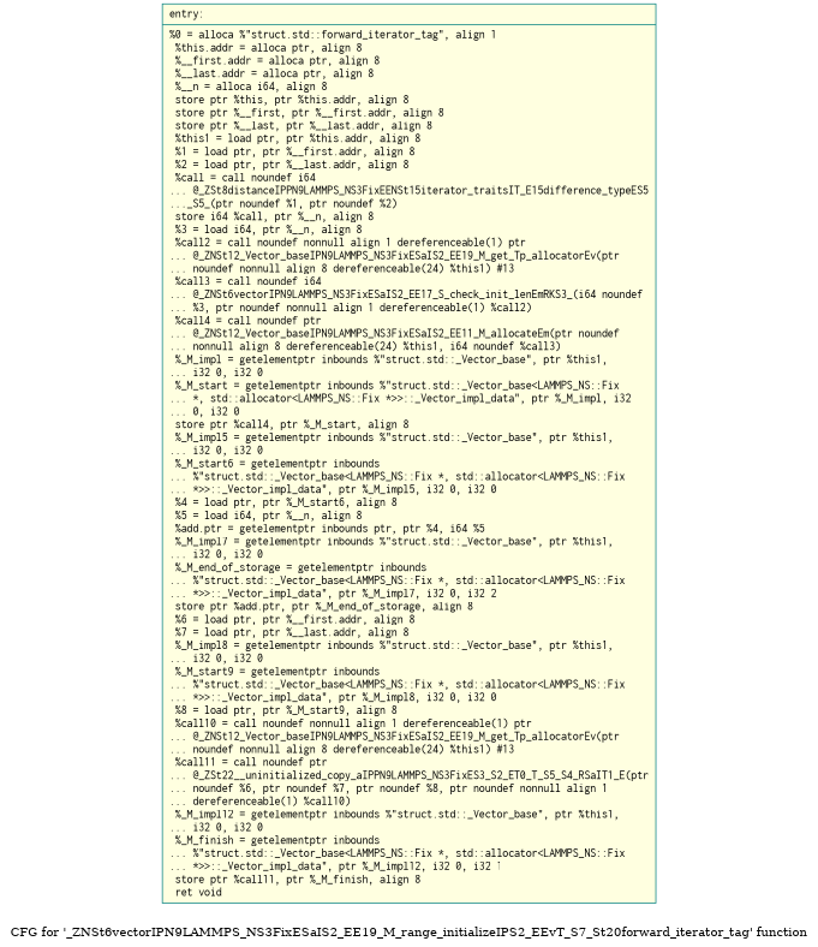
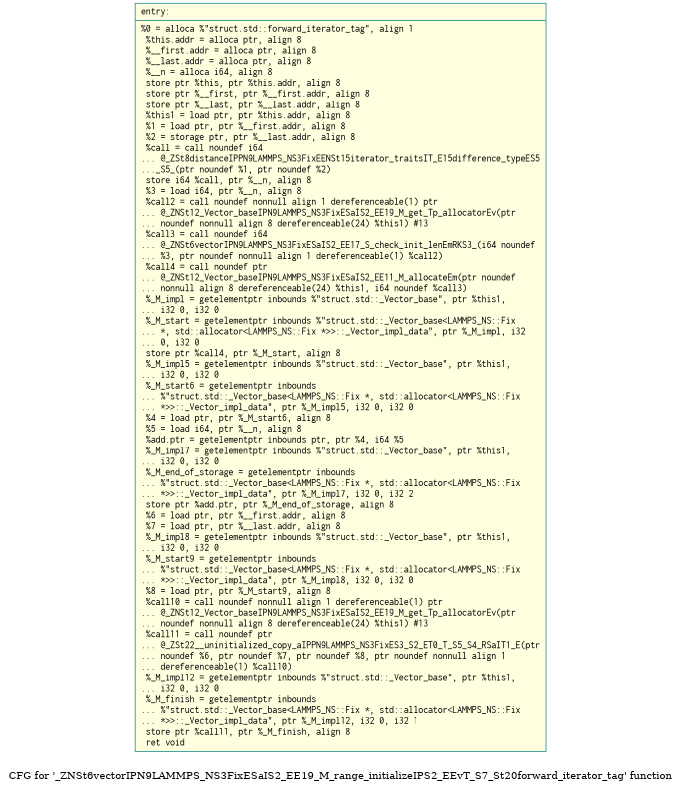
  digraph {
    label="CFG for '_ZNSt6vectorIPN9LAMMPS_NS3FixESaIS2_EE19_M_range_initializeIPS2_EEvT_S7_St20forward_iterator_tag' function"
-   n1 [color=teal fillcolor=lightyellow fontname=Courier label="{entry:\l|  %0 = alloca %\"struct.std::forward_iterator_tag\", align 1\l  %this.addr = alloca ptr, align 8\l  %__first.addr = alloca ptr, align 8\l  %__last.addr = alloca ptr, align 8\l  %__n = alloca i64, align 8\l  store ptr %this, ptr %this.addr, align 8\l  store ptr %__first, ptr %__first.addr, align 8\l  store ptr %__last, ptr %__last.addr, align 8\l  %this1 = load ptr, ptr %this.addr, align 8\l  %1 = load ptr, ptr %__first.addr, align 8\l  %2 = load ptr, ptr %__last.addr, align 8\l  %call = call noundef i64\l... @_ZSt8distanceIPPN9LAMMPS_NS3FixEENSt15iterator_traitsIT_E15difference_typeES5\l..._S5_(ptr noundef %1, ptr noundef %2)\l  store i64 %call, ptr %__n, align 8\l  %3 = load i64, ptr %__n, align 8\l  %call2 = call noundef nonnull align 1 dereferenceable(1) ptr\l... @_ZNSt12_Vector_baseIPN9LAMMPS_NS3FixESaIS2_EE19_M_get_Tp_allocatorEv(ptr\l... noundef nonnull align 8 dereferenceable(24) %this1) #13\l  %call3 = call noundef i64\l... @_ZNSt6vectorIPN9LAMMPS_NS3FixESaIS2_EE17_S_check_init_lenEmRKS3_(i64 noundef\l... %3, ptr noundef nonnull align 1 dereferenceable(1) %call2)\l  %call4 = call noundef ptr\l... @_ZNSt12_Vector_baseIPN9LAMMPS_NS3FixESaIS2_EE11_M_allocateEm(ptr noundef\l... nonnull align 8 dereferenceable(24) %this1, i64 noundef %call3)\l  %_M_impl = getelementptr inbounds %\"struct.std::_Vector_base\", ptr %this1,\l... i32 0, i32 0\l  %_M_start = getelementptr inbounds %\"struct.std::_Vector_base\<LAMMPS_NS::Fix\l... *, std::allocator\<LAMMPS_NS::Fix *\>\>::_Vector_impl_data\", ptr %_M_impl, i32\l... 0, i32 0\l  store ptr %call4, ptr %_M_start, align 8\l  %_M_impl5 = getelementptr inbounds %\"struct.std::_Vector_base\", ptr %this1,\l... i32 0, i32 0\l  %_M_start6 = getelementptr inbounds\l... %\"struct.std::_Vector_base\<LAMMPS_NS::Fix *, std::allocator\<LAMMPS_NS::Fix\l... *\>\>::_Vector_impl_data\", ptr %_M_impl5, i32 0, i32 0\l  %4 = load ptr, ptr %_M_start6, align 8\l  %5 = load i64, ptr %__n, align 8\l  %add.ptr = getelementptr inbounds ptr, ptr %4, i64 %5\l  %_M_impl7 = getelementptr inbounds %\"struct.std::_Vector_base\", ptr %this1,\l... i32 0, i32 0\l  %_M_end_of_storage = getelementptr inbounds\l... %\"struct.std::_Vector_base\<LAMMPS_NS::Fix *, std::allocator\<LAMMPS_NS::Fix\l... *\>\>::_Vector_impl_data\", ptr %_M_impl7, i32 0, i32 2\l  store ptr %add.ptr, ptr %_M_end_of_storage, align 8\l  %6 = load ptr, ptr %__first.addr, align 8\l  %7 = load ptr, ptr %__last.addr, align 8\l  %_M_impl8 = getelementptr inbounds %\"struct.std::_Vector_base\", ptr %this1,\l... i32 0, i32 0\l  %_M_start9 = getelementptr inbounds\l... %\"struct.std::_Vector_base\<LAMMPS_NS::Fix *, std::allocator\<LAMMPS_NS::Fix\l... *\>\>::_Vector_impl_data\", ptr %_M_impl8, i32 0, i32 0\l  %8 = load ptr, ptr %_M_start9, align 8\l  %call10 = call noundef nonnull align 1 dereferenceable(1) ptr\l... @_ZNSt12_Vector_baseIPN9LAMMPS_NS3FixESaIS2_EE19_M_get_Tp_allocatorEv(ptr\l... noundef nonnull align 8 dereferenceable(24) %this1) #13\l  %call11 = call noundef ptr\l... @_ZSt22__uninitialized_copy_aIPPN9LAMMPS_NS3FixES3_S2_ET0_T_S5_S4_RSaIT1_E(ptr\l... noundef %6, ptr noundef %7, ptr noundef %8, ptr noundef nonnull align 1\l... dereferenceable(1) %call10)\l  %_M_impl12 = getelementptr inbounds %\"struct.std::_Vector_base\", ptr %this1,\l... i32 0, i32 0\l  %_M_finish = getelementptr inbounds\l... %\"struct.std::_Vector_base\<LAMMPS_NS::Fix *, std::allocator\<LAMMPS_NS::Fix\l... *\>\>::_Vector_impl_data\", ptr %_M_impl12, i32 0, i32 1\l  store ptr %call11, ptr %_M_finish, align 8\l  ret void\l}" shape=record style=filled]
+   n1 [color=teal fillcolor=lightyellow fontname=Courier label="{entry:\l|  %0 = alloca %\"struct.std::forward_iterator_tag\", align 1\l  %this.addr = alloca ptr, align 8\l  %__first.addr = alloca ptr, align 8\l  %__last.addr = alloca ptr, align 8\l  %__n = alloca i64, align 8\l  store ptr %this, ptr %this.addr, align 8\l  store ptr %__first, ptr %__first.addr, align 8\l  store ptr %__last, ptr %__last.addr, align 8\l  %this1 = load ptr, ptr %this.addr, align 8\l  %1 = load ptr, ptr %__first.addr, align 8\l  %2 = storage ptr, ptr %__last.addr, align 8\l  %call = call noundef i64\l... @_ZSt8distanceIPPN9LAMMPS_NS3FixEENSt15iterator_traitsIT_E15difference_typeES5\l..._S5_(ptr noundef %1, ptr noundef %2)\l  store i64 %call, ptr %__n, align 8\l  %3 = load i64, ptr %__n, align 8\l  %call2 = call noundef nonnull align 1 dereferenceable(1) ptr\l... @_ZNSt12_Vector_baseIPN9LAMMPS_NS3FixESaIS2_EE19_M_get_Tp_allocatorEv(ptr\l... noundef nonnull align 8 dereferenceable(24) %this1) #13\l  %call3 = call noundef i64\l... @_ZNSt6vectorIPN9LAMMPS_NS3FixESaIS2_EE17_S_check_init_lenEmRKS3_(i64 noundef\l... %3, ptr noundef nonnull align 1 dereferenceable(1) %call2)\l  %call4 = call noundef ptr\l... @_ZNSt12_Vector_baseIPN9LAMMPS_NS3FixESaIS2_EE11_M_allocateEm(ptr noundef\l... nonnull align 8 dereferenceable(24) %this1, i64 noundef %call3)\l  %_M_impl = getelementptr inbounds %\"struct.std::_Vector_base\", ptr %this1,\l... i32 0, i32 0\l  %_M_start = getelementptr inbounds %\"struct.std::_Vector_base\<LAMMPS_NS::Fix\l... *, std::allocator\<LAMMPS_NS::Fix *\>\>::_Vector_impl_data\", ptr %_M_impl, i32\l... 0, i32 0\l  store ptr %call4, ptr %_M_start, align 8\l  %_M_impl5 = getelementptr inbounds %\"struct.std::_Vector_base\", ptr %this1,\l... i32 0, i32 0\l  %_M_start6 = getelementptr inbounds\l... %\"struct.std::_Vector_base\<LAMMPS_NS::Fix *, std::allocator\<LAMMPS_NS::Fix\l... *\>\>::_Vector_impl_data\", ptr %_M_impl5, i32 0, i32 0\l  %4 = load ptr, ptr %_M_start6, align 8\l  %5 = load i64, ptr %__n, align 8\l  %add.ptr = getelementptr inbounds ptr, ptr %4, i64 %5\l  %_M_impl7 = getelementptr inbounds %\"struct.std::_Vector_base\", ptr %this1,\l... i32 0, i32 0\l  %_M_end_of_storage = getelementptr inbounds\l... %\"struct.std::_Vector_base\<LAMMPS_NS::Fix *, std::allocator\<LAMMPS_NS::Fix\l... *\>\>::_Vector_impl_data\", ptr %_M_impl7, i32 0, i32 2\l  store ptr %add.ptr, ptr %_M_end_of_storage, align 8\l  %6 = load ptr, ptr %__first.addr, align 8\l  %7 = load ptr, ptr %__last.addr, align 8\l  %_M_impl8 = getelementptr inbounds %\"struct.std::_Vector_base\", ptr %this1,\l... i32 0, i32 0\l  %_M_start9 = getelementptr inbounds\l... %\"struct.std::_Vector_base\<LAMMPS_NS::Fix *, std::allocator\<LAMMPS_NS::Fix\l... *\>\>::_Vector_impl_data\", ptr %_M_impl8, i32 0, i32 0\l  %8 = load ptr, ptr %_M_start9, align 8\l  %call10 = call noundef nonnull align 1 dereferenceable(1) ptr\l... @_ZNSt12_Vector_baseIPN9LAMMPS_NS3FixESaIS2_EE19_M_get_Tp_allocatorEv(ptr\l... noundef nonnull align 8 dereferenceable(24) %this1) #13\l  %call11 = call noundef ptr\l... @_ZSt22__uninitialized_copy_aIPPN9LAMMPS_NS3FixES3_S2_ET0_T_S5_S4_RSaIT1_E(ptr\l... noundef %6, ptr noundef %7, ptr noundef %8, ptr noundef nonnull align 1\l... dereferenceable(1) %call10)\l  %_M_impl12 = getelementptr inbounds %\"struct.std::_Vector_base\", ptr %this1,\l... i32 0, i32 0\l  %_M_finish = getelementptr inbounds\l... %\"struct.std::_Vector_base\<LAMMPS_NS::Fix *, std::allocator\<LAMMPS_NS::Fix\l... *\>\>::_Vector_impl_data\", ptr %_M_impl12, i32 0, i32 1\l  store ptr %call11, ptr %_M_finish, align 8\l  ret void\l}" shape=record style=filled]
  }
